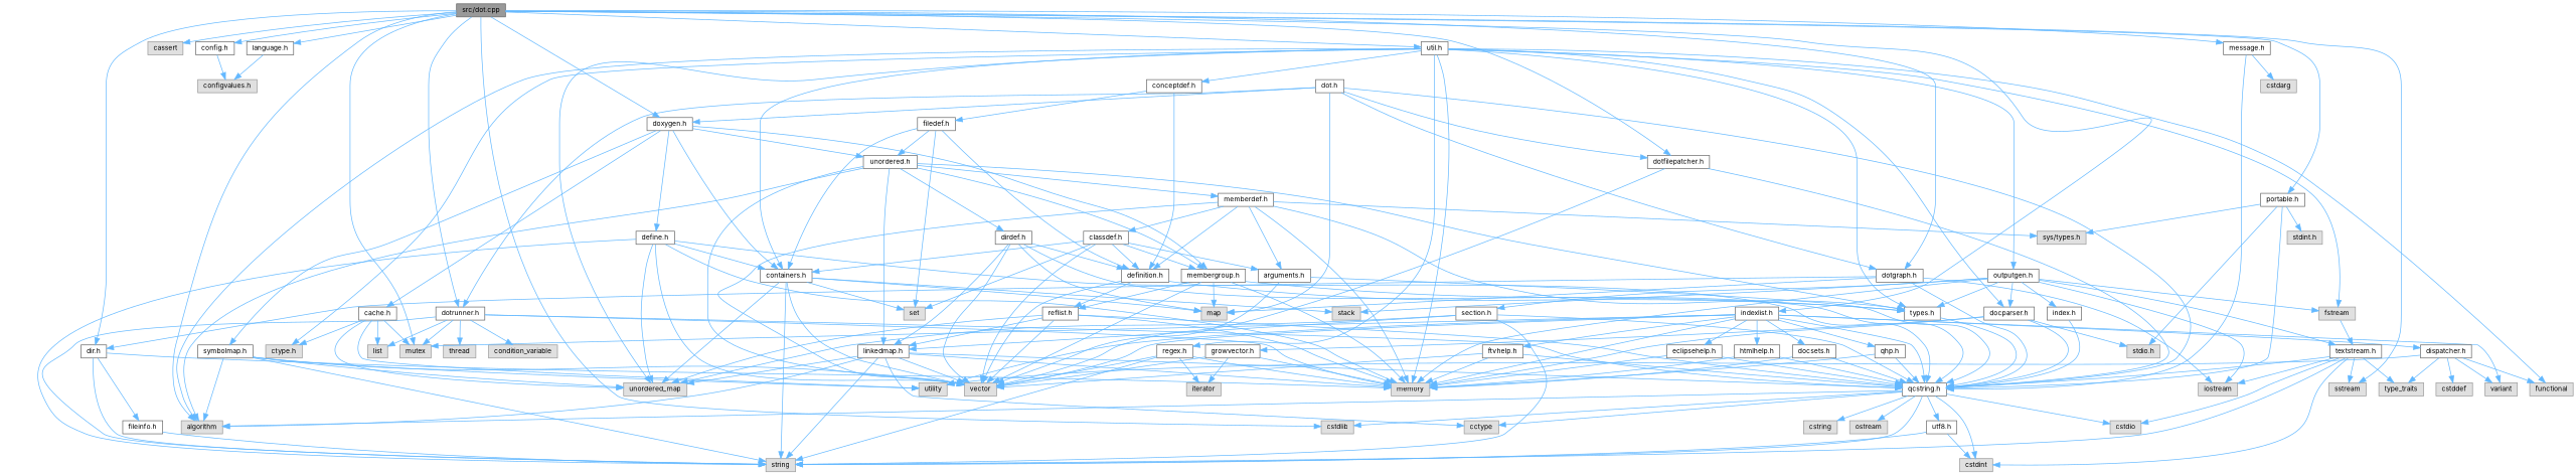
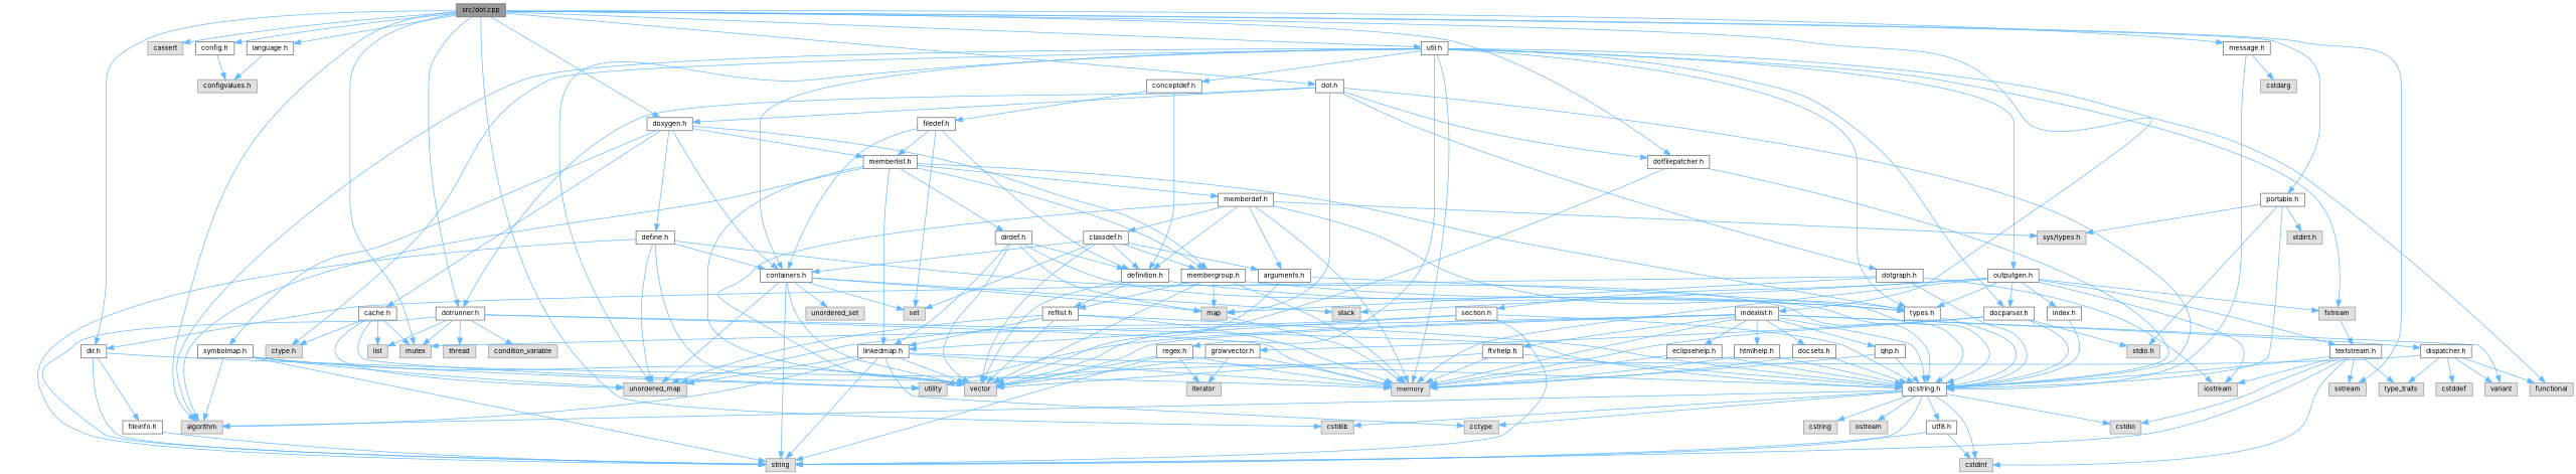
  digraph {
    fontname=Inter
    node [color=grey40 fillcolor=white fontname=Inter fontsize=10 shape=box style=filled]
    edge [color=steelblue1 fontname=Inter fontsize=10 labelfontname=Helvetica labelfontsize=10 style=solid]
    n1 [color=gray40 fillcolor=grey60 fontcolor=black height=0.2 label="src/dot.cpp" width=0.4]
    n2 [color=grey60 fillcolor="#E0E0E0" height=0.2 label=cstdlib width=0.4]
    n3 [color=grey60 fillcolor="#E0E0E0" height=0.2 label=cassert width=0.4]
    n4 [color=grey60 fillcolor="#E0E0E0" height=0.2 label=sstream width=0.4]
    n5 [color=grey60 fillcolor="#E0E0E0" height=0.2 label=algorithm width=0.4]
    n6 [color=grey60 fillcolor="#E0E0E0" height=0.2 label=mutex width=0.4]
    n7 [height=0.2 label="config.h" width=0.4]
    n8 [height=0.2 label="dot.h" width=0.4]
    n9 [height=0.2 label="dir.h" width=0.4]
    n10 [height=0.2 label="dotfilepatcher.h" width=0.4]
    n11 [height=0.2 label="dotrunner.h" width=0.4]
    n12 [height=0.2 label="doxygen.h" width=0.4]
    n13 [height=0.2 label="util.h" width=0.4]
    n14 [height=0.2 label="portable.h" width=0.4]
    n15 [height=0.2 label="message.h" width=0.4]
    n16 [height=0.2 label="language.h" width=0.4]
    n17 [height=0.2 label="indexlist.h" width=0.4]
    n18 [color=grey60 fillcolor="#E0E0E0" height=0.2 label="configvalues.h" width=0.4]
    n19 [color=grey60 fillcolor="#E0E0E0" height=0.2 label=map width=0.4]
    n20 [height=0.2 label="qcstring.h" width=0.4]
    n21 [height=0.2 label="dotgraph.h" width=0.4]
    n22 [color=grey60 fillcolor="#E0E0E0" height=0.2 label=string width=0.4]
    n23 [color=grey60 fillcolor="#E0E0E0" height=0.2 label=memory width=0.4]
    n24 [height=0.2 label="fileinfo.h" width=0.4]
    n25 [color=grey60 fillcolor="#E0E0E0" height=0.2 label=vector width=0.4]
    n26 [color=grey60 fillcolor="#E0E0E0" height=0.2 label=thread width=0.4]
    n27 [color=grey60 fillcolor="#E0E0E0" height=0.2 label=list width=0.4]
    n28 [color=grey60 fillcolor="#E0E0E0" height=0.2 label=condition_variable width=0.4]
    n29 [height=0.2 label="containers.h" width=0.4]
    n30 [height=0.2 label="membergroup.h" width=0.4]
-   n31 [height=0.2 label="unordered.h" width=0.4]
+   n31 [height=0.2 label="memberlist.h" width=0.4]
    n32 [height=0.2 label="define.h" width=0.4]
    n33 [height=0.2 label="cache.h" width=0.4]
    n34 [height=0.2 label="symbolmap.h" width=0.4]
    n35 [color=grey60 fillcolor="#E0E0E0" height=0.2 label=unordered_map width=0.4]
    n36 [height=0.2 label="types.h" width=0.4]
    n37 [color=grey60 fillcolor="#E0E0E0" height=0.2 label="ctype.h" width=0.4]
    n38 [color=grey60 fillcolor="#E0E0E0" height=0.2 label=functional width=0.4]
    n39 [color=grey60 fillcolor="#E0E0E0" height=0.2 label=fstream width=0.4]
    n40 [height=0.2 label="docparser.h" width=0.4]
    n41 [height=0.2 label="outputgen.h" width=0.4]
    n42 [height=0.2 label="regex.h" width=0.4]
    n43 [height=0.2 label="conceptdef.h" width=0.4]
    n44 [color=grey60 fillcolor="#E0E0E0" height=0.2 label="sys/types.h" width=0.4]
    n45 [color=grey60 fillcolor="#E0E0E0" height=0.2 label="stdio.h" width=0.4]
    n46 [color=grey60 fillcolor="#E0E0E0" height=0.2 label="stdint.h" width=0.4]
    n47 [color=grey60 fillcolor="#E0E0E0" height=0.2 label=cstdarg width=0.4]
    n48 [color=grey60 fillcolor="#E0E0E0" height=0.2 label=utility width=0.4]
    n49 [color=grey60 fillcolor="#E0E0E0" height=0.2 label=variant width=0.4]
    n50 [height=0.2 label="dispatcher.h" width=0.4]
    n51 [height=0.2 label="docsets.h" width=0.4]
    n52 [height=0.2 label="eclipsehelp.h" width=0.4]
    n53 [height=0.2 label="ftvhelp.h" width=0.4]
    n54 [height=0.2 label="htmlhelp.h" width=0.4]
    n55 [height=0.2 label="qhp.h" width=0.4]
    n56 [color=grey60 fillcolor="#E0E0E0" height=0.2 label=cctype width=0.4]
    n57 [color=grey60 fillcolor="#E0E0E0" height=0.2 label=cstring width=0.4]
    n58 [color=grey60 fillcolor="#E0E0E0" height=0.2 label=cstdio width=0.4]
    n59 [color=grey60 fillcolor="#E0E0E0" height=0.2 label=cstdint width=0.4]
    n60 [color=grey60 fillcolor="#E0E0E0" height=0.2 label=ostream width=0.4]
    n61 [height=0.2 label="utf8.h" width=0.4]
    n62 [color=grey60 fillcolor="#E0E0E0" height=0.2 label=iostream width=0.4]
    n63 [color=grey60 fillcolor="#E0E0E0" height=0.2 label=set width=0.4]
+   n64 [color=grey60 fillcolor="#E0E0E0" height=0.2 label=unordered_set width=0.4]
    n65 [color=grey60 fillcolor="#E0E0E0" height=0.2 label=stack width=0.4]
    n66 [height=0.2 label="reflist.h" width=0.4]
    n67 [height=0.2 label="dirdef.h" width=0.4]
    n68 [height=0.2 label="linkedmap.h" width=0.4]
    n69 [height=0.2 label="definition.h" width=0.4]
    n70 [height=0.2 label="memberdef.h" width=0.4]
    n71 [height=0.2 label="arguments.h" width=0.4]
    n72 [height=0.2 label="classdef.h" width=0.4]
    n73 [height=0.2 label="textstream.h" width=0.4]
    n74 [height=0.2 label="growvector.h" width=0.4]
    n75 [height=0.2 label="index.h" width=0.4]
    n76 [height=0.2 label="section.h" width=0.4]
    n77 [color=grey60 fillcolor="#E0E0E0" height=0.2 label=iterator width=0.4]
    n78 [height=0.2 label="filedef.h" width=0.4]
    n79 [color=grey60 fillcolor="#E0E0E0" height=0.2 label=type_traits width=0.4]
    n80 [color=grey60 fillcolor="#E0E0E0" height=0.2 label=cstddef width=0.4]
    n1 -> n2
    n1 -> n3
    n1 -> n4
    n1 -> n5
    n1 -> n6
    n1 -> n7
-   n1 -> n21
+   n1 -> n8
    n1 -> n9
    n1 -> n10
    n1 -> n11
    n1 -> n12
    n1 -> n13
    n1 -> n14
    n1 -> n15
    n1 -> n16
    n1 -> n17
    n7 -> n18
    n8 -> n10
    n8 -> n11
    n8 -> n12
    n8 -> n19
    n8 -> n20
    n8 -> n21
    n9 -> n22
    n9 -> n23
    n9 -> n24
    n10 -> n20
    n10 -> n25
    n11 -> n6
    n11 -> n20
    n11 -> n22
    n11 -> n23
    n11 -> n26
    n11 -> n27
    n11 -> n28
    n12 -> n29
    n12 -> n30
    n12 -> n31
    n12 -> n32
    n12 -> n33
    n12 -> n34
    n13 -> n5
    n13 -> n23
    n13 -> n29
    n13 -> n35
    n13 -> n36
    n13 -> n37
    n13 -> n38
    n13 -> n39
    n13 -> n40
    n13 -> n41
    n13 -> n42
    n13 -> n43
    n14 -> n20
    n14 -> n44
    n14 -> n45
    n14 -> n46
    n15 -> n20
    n15 -> n47
    n16 -> n18
    n17 -> n6
    n17 -> n20
    n17 -> n23
    n17 -> n25
    n17 -> n48
    n17 -> n49
    n17 -> n50
    n17 -> n51
    n17 -> n52
    n17 -> n53
    n17 -> n54
    n17 -> n55
    n20 -> n2
    n20 -> n5
    n20 -> n22
    n20 -> n56
    n20 -> n57
    n20 -> n58
    n20 -> n59
    n20 -> n60
    n20 -> n61
    n21 -> n9
    n21 -> n19
    n21 -> n20
    n21 -> n62
    n24 -> n22
    n29 -> n19
    n29 -> n22
    n29 -> n25
    n29 -> n35
    n29 -> n63
+   n29 -> n64
    n29 -> n65
    n30 -> n19
    n30 -> n23
    n30 -> n25
    n30 -> n36
    n30 -> n66
    n31 -> n5
    n31 -> n25
    n31 -> n30
    n31 -> n36
    n31 -> n67
    n31 -> n68
    n31 -> n70
    n32 -> n20
    n32 -> n22
-   n32 -> n23
+   n19 -> n23
    n32 -> n25
    n32 -> n29
    n32 -> n35
    n33 -> n6
    n33 -> n27
    n33 -> n35
    n33 -> n37
    n33 -> n48
    n34 -> n5
    n34 -> n22
    n34 -> n25
    n34 -> n35
    n34 -> n48
    n36 -> n20
    n39 -> n73
    n40 -> n20
    n40 -> n23
    n40 -> n45
    n40 -> n74
    n41 -> n23
    n41 -> n36
    n41 -> n39
    n41 -> n40
    n41 -> n62
    n41 -> n65
    n41 -> n73
    n41 -> n75
    n41 -> n76
    n42 -> n22
    n42 -> n23
    n42 -> n25
    n42 -> n77
    n43 -> n69
    n43 -> n78
    n50 -> n38
    n50 -> n48
    n50 -> n49
    n50 -> n79
    n50 -> n80
    n51 -> n20
    n51 -> n23
    n52 -> n20
    n52 -> n23
    n53 -> n20
    n53 -> n23
    n53 -> n25
    n54 -> n20
    n54 -> n23
    n55 -> n20
    n55 -> n23
    n61 -> n22
    n61 -> n59
    n66 -> n20
    n66 -> n23
    n66 -> n25
    n66 -> n35
    n66 -> n68
    n67 -> n19
    n67 -> n20
    n67 -> n25
    n67 -> n68
    n67 -> n69
    n68 -> n5
    n68 -> n20
    n68 -> n22
    n68 -> n23
    n68 -> n25
    n68 -> n35
    n68 -> n56
    n69 -> n25
    n69 -> n36
    n69 -> n66
    n70 -> n23
    n70 -> n25
    n70 -> n36
    n70 -> n44
    n70 -> n69
    n70 -> n71
    n70 -> n72
    n71 -> n20
    n71 -> n25
    n72 -> n25
    n72 -> n29
    n72 -> n30
    n72 -> n63
    n72 -> n69
    n72 -> n71
    n73 -> n4
    n73 -> n20
    n73 -> n22
    n73 -> n58
    n73 -> n59
    n73 -> n62
    n73 -> n79
    n74 -> n23
    n74 -> n25
    n74 -> n77
    n75 -> n20
    n76 -> n20
    n76 -> n22
    n76 -> n35
    n76 -> n68
    n78 -> n29
    n78 -> n31
    n78 -> n63
    n78 -> n69
  }
